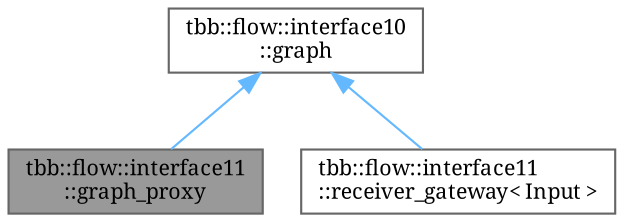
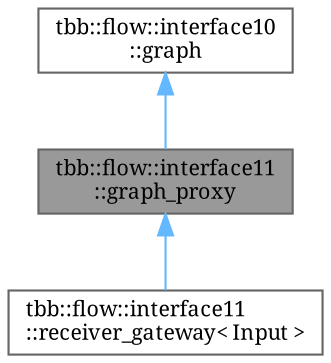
  digraph {
    fontname="Noto Serif"
    node [color=gray40 fillcolor=white fontname="Noto Serif" fontsize=10 shape=box style=filled]
    edge [color=steelblue1 dir=back fontname="Noto Serif" fontsize=10 labelfontname=Helvetica labelfontsize=10 style=solid]
    n1 [fillcolor=grey60 fontcolor=black height=0.2 label="tbb::flow::interface11\l::graph_proxy" width=0.4]
    n2 [height=0.2 label="tbb::flow::interface11\l::receiver_gateway\< Input \>" width=0.4]
    n3 [height=0.2 label="tbb::flow::interface10\l::graph" width=0.4]
-   n3 -> n2
+   n1 -> n2
    n3 -> n1
  }
